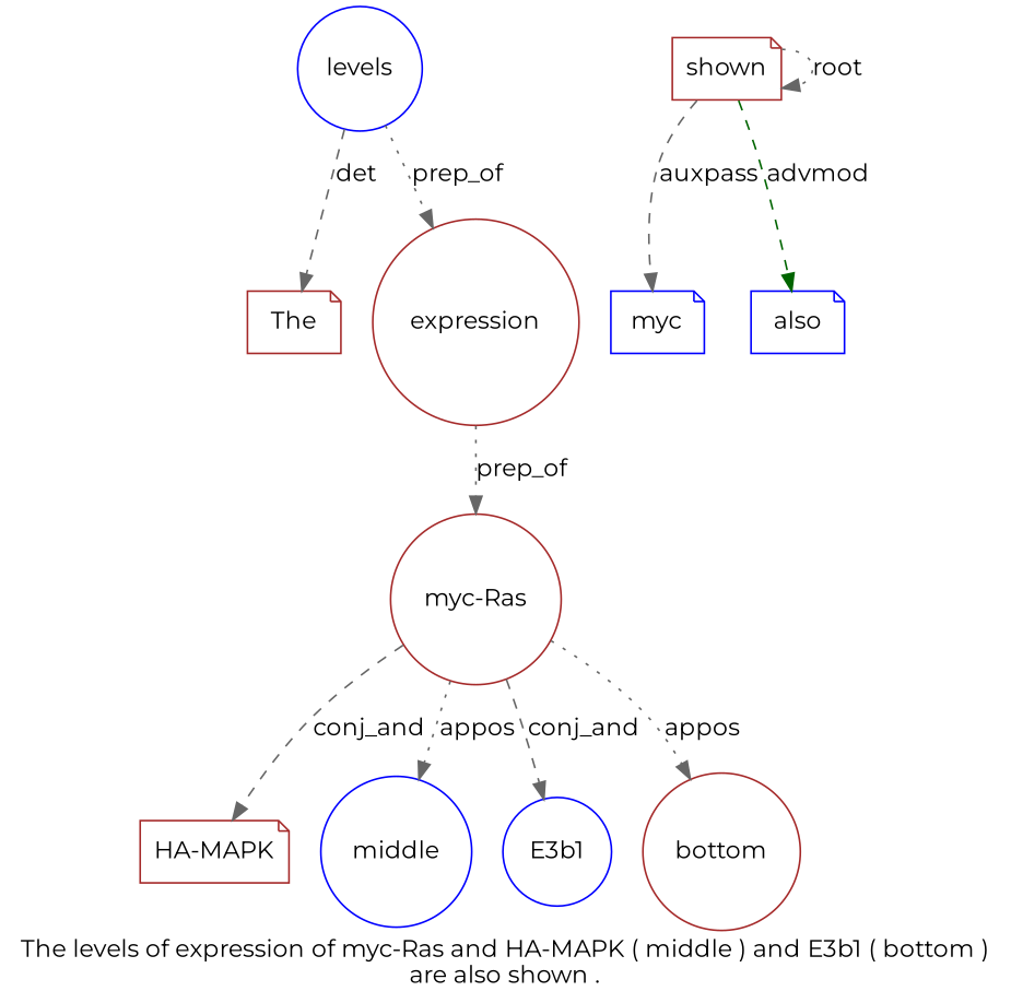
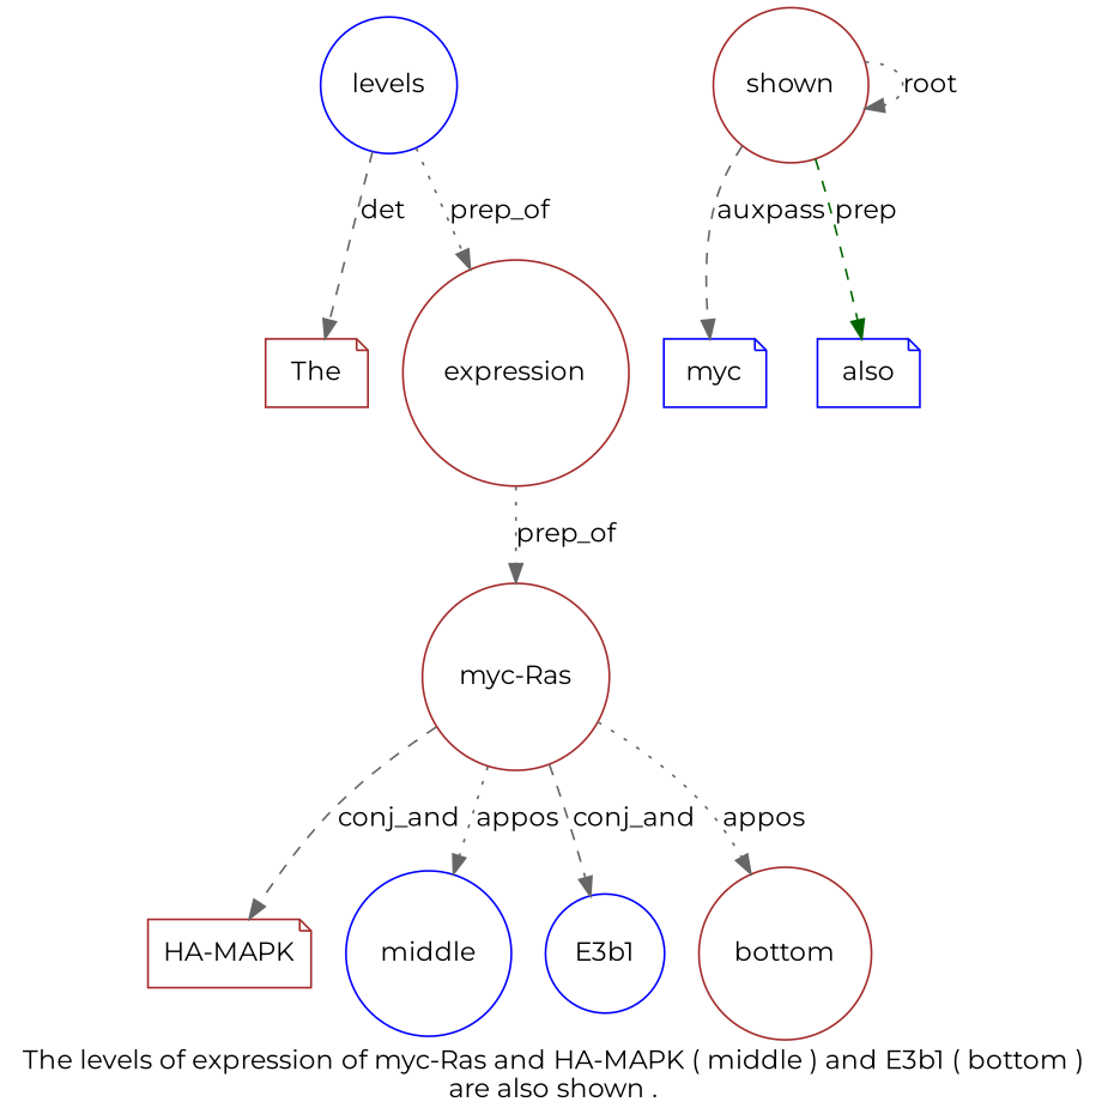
  digraph {
    fontname=Montserrat
    label="The levels of expression of myc-Ras and HA-MAPK ( middle ) and E3b1 ( bottom )\nare also shown ."
    node [color=brown fillcolor=white fontname=Montserrat shape=circle style=filled]
    edge [color=gray40 fontname=Montserrat style=dashed]
    n1 [color=blue label=levels]
    n2 [label=The shape=note]
    n3 [label=expression]
    n4 [label="myc-Ras"]
-   n5 [label=shown shape=note]
+   n5 [label=shown]
    n6 [color=blue label=myc shape=note]
    n7 [color=blue label=also shape=note]
    n8 [label="HA-MAPK" shape=note]
    n9 [color=blue label=middle]
    n10 [color=blue label=E3b1]
    n11 [label=bottom]
    n1 -> n2 [label=det]
    n1 -> n3 [label=prep_of style=dotted]
    n3 -> n4 [label=prep_of style=dotted]
    n4 -> n8 [label=conj_and]
    n4 -> n9 [label=appos style=dotted]
    n4 -> n10 [label=conj_and]
    n4 -> n11 [label=appos style=dotted]
    n5 -> n5 [label=root style=dotted]
    n5 -> n6 [label=auxpass]
-   n5 -> n7 [color=darkgreen label=advmod]
+   n5 -> n7 [color=darkgreen label=prep]
  }
